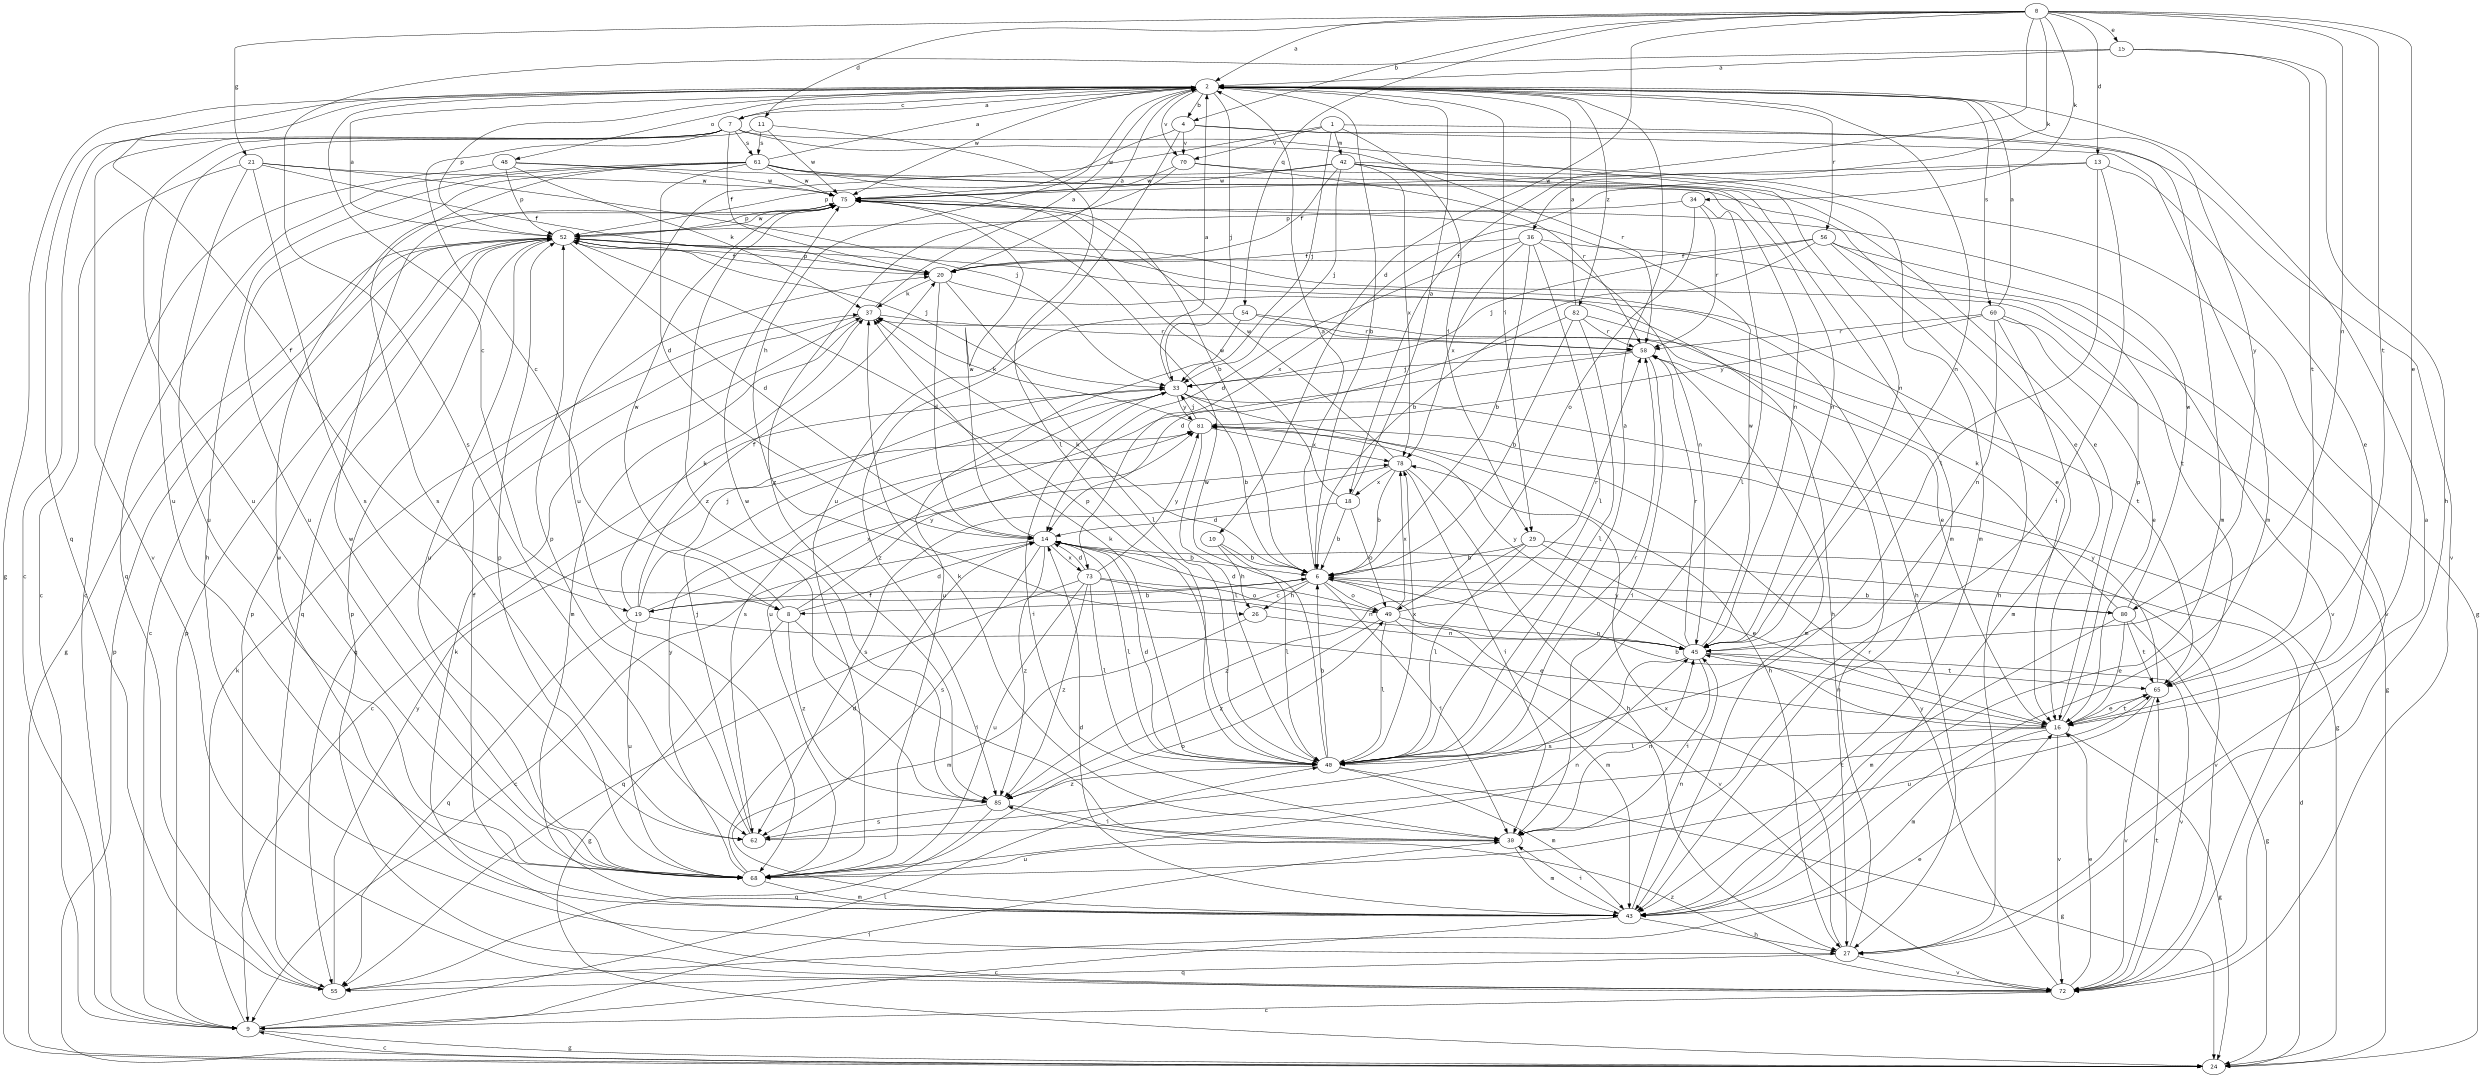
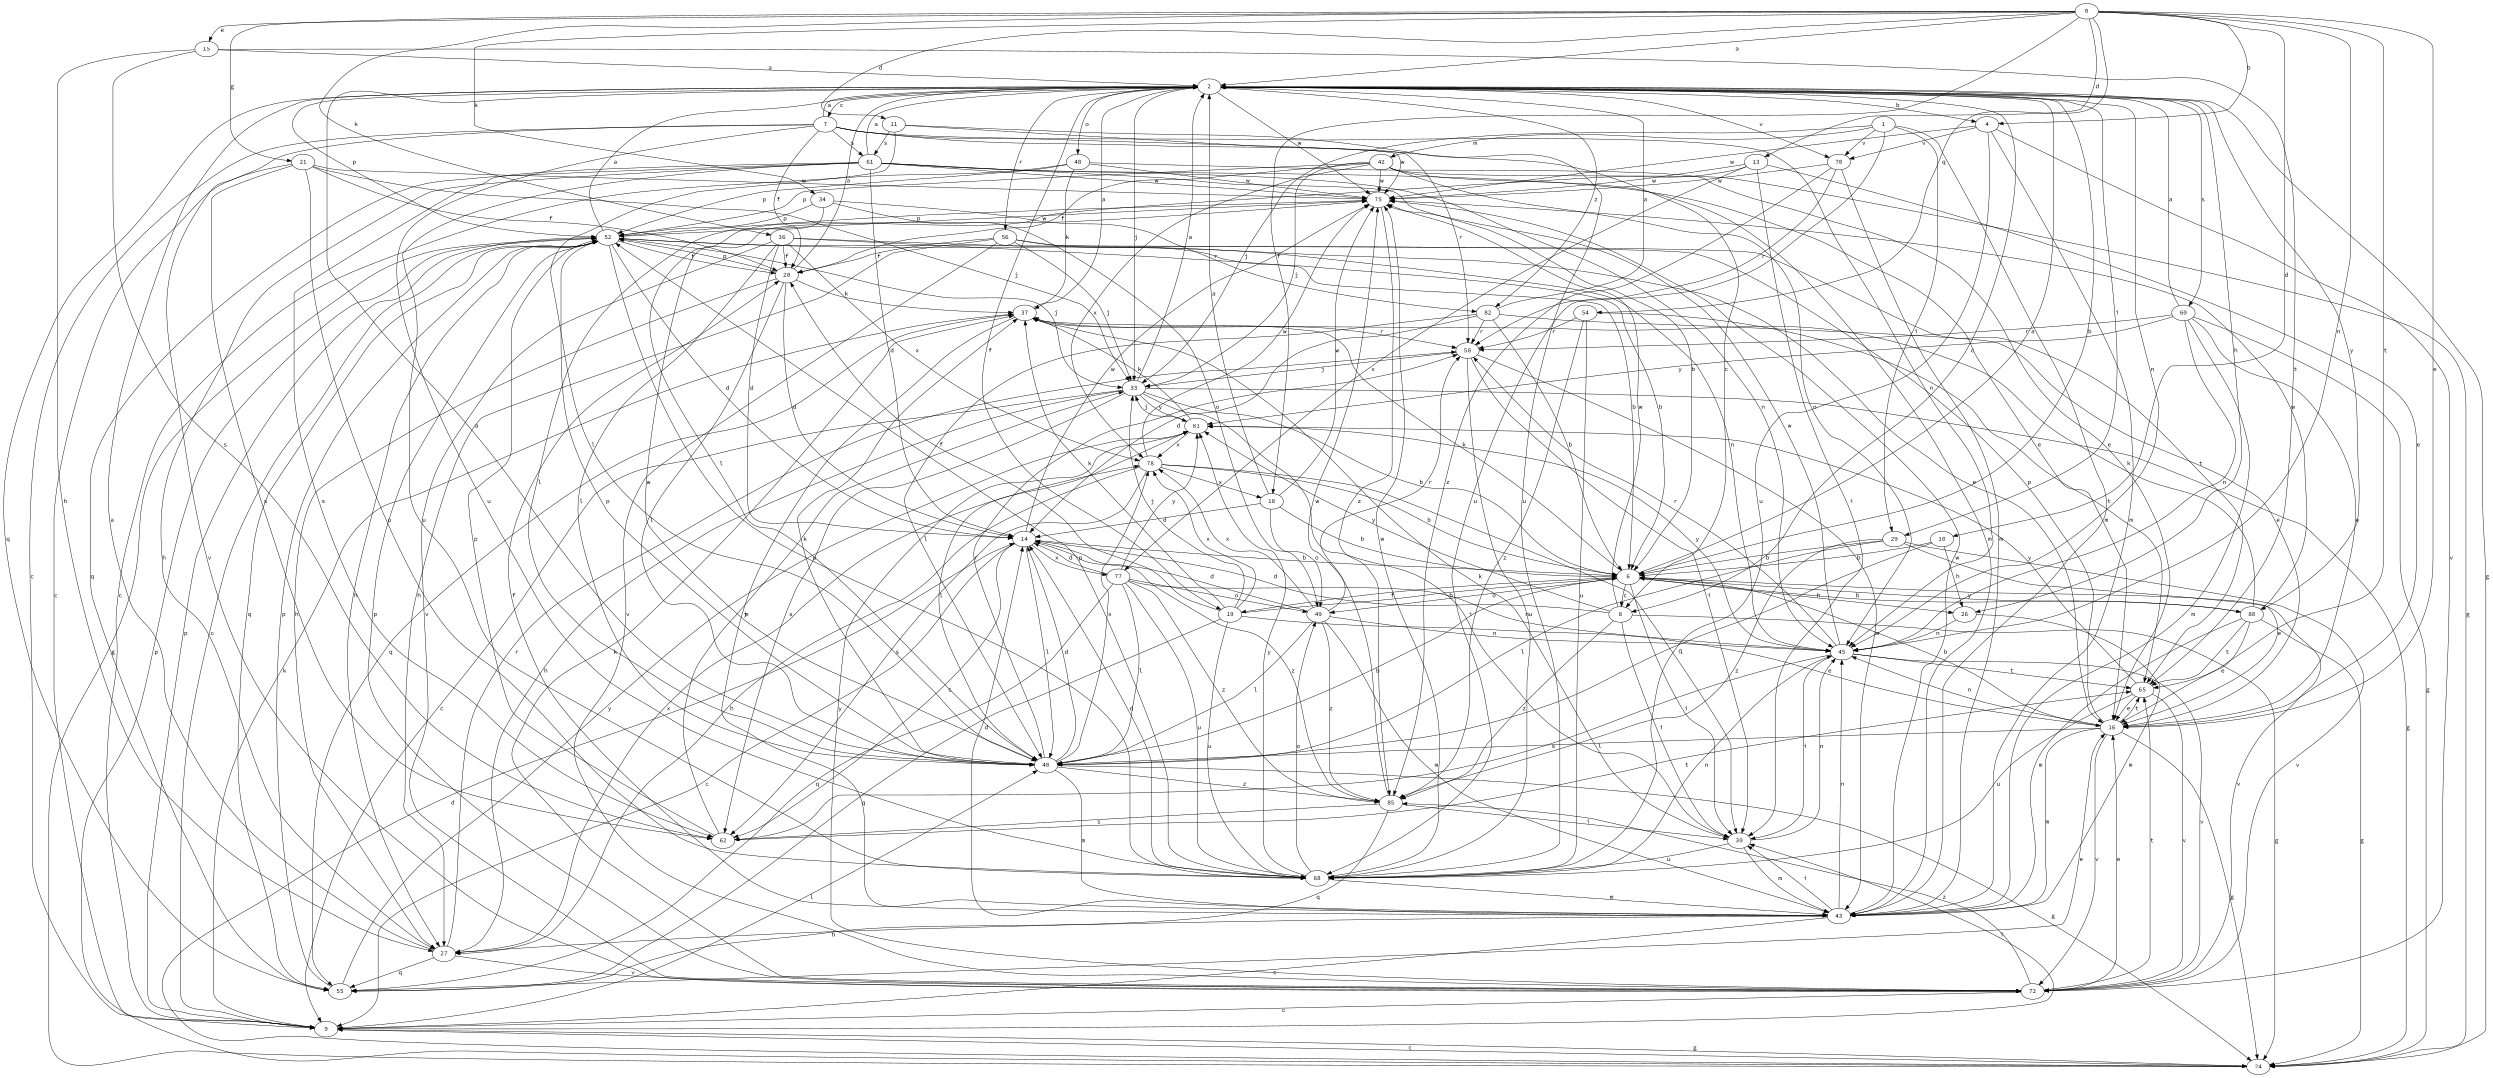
  strict digraph {
    fontname="Source Code Pro"
    node [fontname="Source Code Pro"]
    edge [fontname="Source Code Pro"]
    0
    2
    4
    10
    11
    13
    15
    16
    18
    21
    34
    36
    45
    54
    65
    29
    33
    70
    6
    7
    8
    19
    24
    26
    48
    52
    55
    56
    60
    75
    80
    82
    43
    68
    72
    40
    61
    30
-   77 [label=73]
+   77
    62
    27
    49
    14
    9
    20
    58
    78
    81
    85
    1
    42
    37
    0 -> 2 [label=a]
    0 -> 4 [label=b]
    0 -> 10 [label=d]
    0 -> 11 [label=d]
    0 -> 13 [label=d]
    0 -> 15 [label=e]
    0 -> 16 [label=e]
    0 -> 18 [label=f]
    0 -> 21 [label=g]
    0 -> 34 [label=k]
    0 -> 36 [label=k]
    0 -> 45 [label=n]
    0 -> 54 [label=q]
    0 -> 65 [label=t]
    2 -> 4 [label=b]
    2 -> 45 [label=n]
    2 -> 29 [label=i]
    2 -> 33 [label=j]
    2 -> 70 [label=v]
    2 -> 6 [label=b]
    2 -> 7 [label=c]
    2 -> 8 [label=c]
    2 -> 19 [label=f]
    2 -> 24 [label=g]
    2 -> 26 [label=h]
    2 -> 48 [label=o]
    2 -> 52 [label=p]
    2 -> 55 [label=q]
    2 -> 56 [label=r]
    2 -> 60 [label=s]
    2 -> 75 [label=w]
    2 -> 80 [label=y]
    2 -> 82 [label=z]
    4 -> 70 [label=v]
    4 -> 75 [label=w]
    4 -> 43 [label=m]
    4 -> 68 [label=u]
    4 -> 72 [label=v]
    10 -> 6 [label=b]
    10 -> 26 [label=h]
    10 -> 40 [label=l]
    11 -> 75 [label=w]
    11 -> 68 [label=u]
    11 -> 40 [label=l]
    11 -> 61 [label=s]
    13 -> 16 [label=e]
    13 -> 75 [label=w]
    13 -> 40 [label=l]
    13 -> 30 [label=i]
    13 -> 77 [label=x]
    15 -> 2 [label=a]
    15 -> 65 [label=t]
    15 -> 62 [label=s]
    15 -> 27 [label=h]
    16 -> 45 [label=n]
    16 -> 65 [label=t]
    16 -> 6 [label=b]
    16 -> 24 [label=g]
    16 -> 52 [label=p]
    16 -> 43 [label=m]
    16 -> 72 [label=v]
    16 -> 40 [label=l]
    18 -> 2 [label=a]
    18 -> 6 [label=b]
    18 -> 75 [label=w]
    18 -> 49 [label=o]
    18 -> 14 [label=d]
    21 -> 33 [label=j]
    21 -> 75 [label=w]
    21 -> 68 [label=u]
    21 -> 62 [label=s]
    21 -> 9 [label=c]
    21 -> 20 [label=f]
    34 -> 52 [label=p]
    34 -> 40 [label=l]
    34 -> 49 [label=o]
-   34 -> 58 [label=r]
+   34 -> 82 [label=r]
    36 -> 45 [label=n]
    36 -> 6 [label=b]
    36 -> 72 [label=v]
    36 -> 40 [label=l]
    36 -> 14 [label=d]
    36 -> 20 [label=f]
    36 -> 78 [label=x]
    45 -> 65 [label=t]
    45 -> 75 [label=w]
    45 -> 72 [label=v]
    45 -> 30 [label=i]
    45 -> 62 [label=s]
    45 -> 58 [label=r]
    45 -> 81 [label=y]
    54 -> 65 [label=t]
    54 -> 68 [label=u]
    54 -> 58 [label=r]
    54 -> 85 [label=z]
    65 -> 16 [label=e]
    65 -> 68 [label=u]
    65 -> 72 [label=v]
    65 -> 81 [label=y]
    29 -> 16 [label=e]
    29 -> 6 [label=b]
    29 -> 72 [label=v]
    29 -> 40 [label=l]
    29 -> 85 [label=z]
    33 -> 2 [label=a]
    33 -> 6 [label=b]
    33 -> 24 [label=g]
    33 -> 30 [label=i]
    33 -> 62 [label=s]
    33 -> 27 [label=h]
    33 -> 9 [label=c]
    33 -> 81 [label=y]
    70 -> 75 [label=w]
    70 -> 43 [label=m]
    70 -> 58 [label=r]
    70 -> 85 [label=z]
    6 -> 2 [label=a]
    6 -> 8 [label=c]
    6 -> 19 [label=f]
    6 -> 26 [label=h]
    6 -> 80 [label=y]
    6 -> 72 [label=v]
    6 -> 30 [label=i]
    6 -> 49 [label=o]
    6 -> 37 [label=k]
    7 -> 2 [label=a]
    7 -> 45 [label=n]
    7 -> 8 [label=c]
    7 -> 68 [label=u]
    7 -> 72 [label=v]
    7 -> 61 [label=s]
    7 -> 9 [label=c]
    7 -> 20 [label=f]
    7 -> 58 [label=r]
    8 -> 24 [label=g]
    8 -> 75 [label=w]
    8 -> 30 [label=i]
    8 -> 14 [label=d]
    8 -> 81 [label=y]
    8 -> 85 [label=z]
    19 -> 16 [label=e]
    19 -> 33 [label=j]
    19 -> 6 [label=b]
    19 -> 55 [label=q]
    19 -> 68 [label=u]
    19 -> 20 [label=f]
    19 -> 78 [label=x]
    19 -> 37 [label=k]
    24 -> 52 [label=p]
    24 -> 14 [label=d]
    24 -> 9 [label=c]
    26 -> 45 [label=n]
    26 -> 43 [label=m]
    48 -> 16 [label=e]
    48 -> 52 [label=p]
    48 -> 75 [label=w]
    48 -> 9 [label=c]
    48 -> 37 [label=k]
    52 -> 2 [label=a]
    52 -> 16 [label=e]
    52 -> 33 [label=j]
    52 -> 24 [label=g]
    52 -> 55 [label=q]
    52 -> 75 [label=w]
    52 -> 68 [label=u]
    52 -> 27 [label=h]
    52 -> 14 [label=d]
    52 -> 9 [label=c]
    52 -> 20 [label=f]
    55 -> 16 [label=e]
    55 -> 52 [label=p]
    55 -> 81 [label=y]
    56 -> 65 [label=t]
    56 -> 33 [label=j]
    56 -> 6 [label=b]
    56 -> 72 [label=v]
    56 -> 27 [label=h]
    56 -> 20 [label=f]
    60 -> 2 [label=a]
    60 -> 16 [label=e]
    60 -> 45 [label=n]
    60 -> 24 [label=g]
    60 -> 43 [label=m]
    60 -> 58 [label=r]
    60 -> 81 [label=y]
    75 -> 52 [label=p]
    75 -> 85 [label=z]
    80 -> 16 [label=e]
    80 -> 65 [label=t]
    80 -> 6 [label=b]
    80 -> 24 [label=g]
    80 -> 75 [label=w]
    80 -> 43 [label=m]
    80 -> 37 [label=k]
    82 -> 2 [label=a]
    82 -> 16 [label=e]
    82 -> 6 [label=b]
    82 -> 40 [label=l]
    82 -> 14 [label=d]
    82 -> 58 [label=r]
    43 -> 45 [label=n]
    43 -> 75 [label=w]
    43 -> 30 [label=i]
    43 -> 27 [label=h]
    43 -> 14 [label=d]
    43 -> 9 [label=c]
    43 -> 20 [label=f]
    68 -> 45 [label=n]
    68 -> 52 [label=p]
    68 -> 75 [label=w]
    68 -> 43 [label=m]
    68 -> 49 [label=o]
    68 -> 14 [label=d]
    68 -> 81 [label=y]
    72 -> 16 [label=e]
    72 -> 65 [label=t]
    72 -> 52 [label=p]
    72 -> 9 [label=c]
    72 -> 81 [label=y]
    72 -> 85 [label=z]
    72 -> 37 [label=k]
    40 -> 2 [label=a]
    40 -> 6 [label=b]
    40 -> 24 [label=g]
    40 -> 52 [label=p]
    40 -> 75 [label=w]
    40 -> 43 [label=m]
    40 -> 14 [label=d]
    40 -> 58 [label=r]
    40 -> 78 [label=x]
    40 -> 85 [label=z]
    40 -> 37 [label=k]
    61 -> 2 [label=a]
    61 -> 16 [label=e]
    61 -> 45 [label=n]
    61 -> 6 [label=b]
    61 -> 55 [label=q]
    61 -> 75 [label=w]
    61 -> 68 [label=u]
    61 -> 62 [label=s]
    61 -> 27 [label=h]
    61 -> 14 [label=d]
    30 -> 45 [label=n]
    30 -> 43 [label=m]
    30 -> 68 [label=u]
    30 -> 37 [label=k]
    77 -> 45 [label=n]
    77 -> 55 [label=q]
    77 -> 68 [label=u]
    77 -> 40 [label=l]
    77 -> 49 [label=o]
    77 -> 14 [label=d]
    77 -> 81 [label=y]
    77 -> 85 [label=z]
    62 -> 65 [label=t]
    62 -> 33 [label=j]
    62 -> 52 [label=p]
    27 -> 2 [label=a]
    27 -> 55 [label=q]
    27 -> 72 [label=v]
    27 -> 58 [label=r]
    27 -> 78 [label=x]
    49 -> 45 [label=n]
    49 -> 43 [label=m]
    49 -> 40 [label=l]
    49 -> 14 [label=d]
    49 -> 58 [label=r]
    49 -> 78 [label=x]
    49 -> 85 [label=z]
    14 -> 6 [label=b]
    14 -> 75 [label=w]
    14 -> 40 [label=l]
    14 -> 77 [label=x]
    14 -> 62 [label=s]
    14 -> 9 [label=c]
    14 -> 85 [label=z]
    9 -> 24 [label=g]
    9 -> 52 [label=p]
    9 -> 40 [label=l]
    9 -> 30 [label=i]
    9 -> 37 [label=k]
    20 -> 2 [label=a]
    20 -> 52 [label=p]
    20 -> 40 [label=l]
    20 -> 27 [label=h]
    20 -> 14 [label=d]
    20 -> 37 [label=k]
    58 -> 33 [label=j]
    58 -> 43 [label=m]
    58 -> 68 [label=u]
    58 -> 30 [label=i]
    78 -> 18 [label=x]
    78 -> 6 [label=b]
    78 -> 75 [label=w]
    78 -> 30 [label=i]
    78 -> 62 [label=s]
    78 -> 27 [label=h]
    81 -> 33 [label=j]
    81 -> 40 [label=l]
    81 -> 78 [label=x]
    81 -> 37 [label=k]
    85 -> 55 [label=q]
    85 -> 75 [label=w]
    85 -> 30 [label=i]
    85 -> 62 [label=s]
    1 -> 29 [label=i]
    1 -> 33 [label=j]
    1 -> 70 [label=v]
    1 -> 43 [label=m]
    1 -> 68 [label=u]
    1 -> 42 [label=m]
    42 -> 45 [label=n]
    42 -> 33 [label=j]
    42 -> 24 [label=g]
    42 -> 52 [label=p]
    42 -> 75 [label=w]
    42 -> 43 [label=m]
    42 -> 20 [label=f]
    42 -> 78 [label=x]
    37 -> 2 [label=a]
    37 -> 55 [label=q]
    37 -> 43 [label=m]
    37 -> 58 [label=r]
  }
